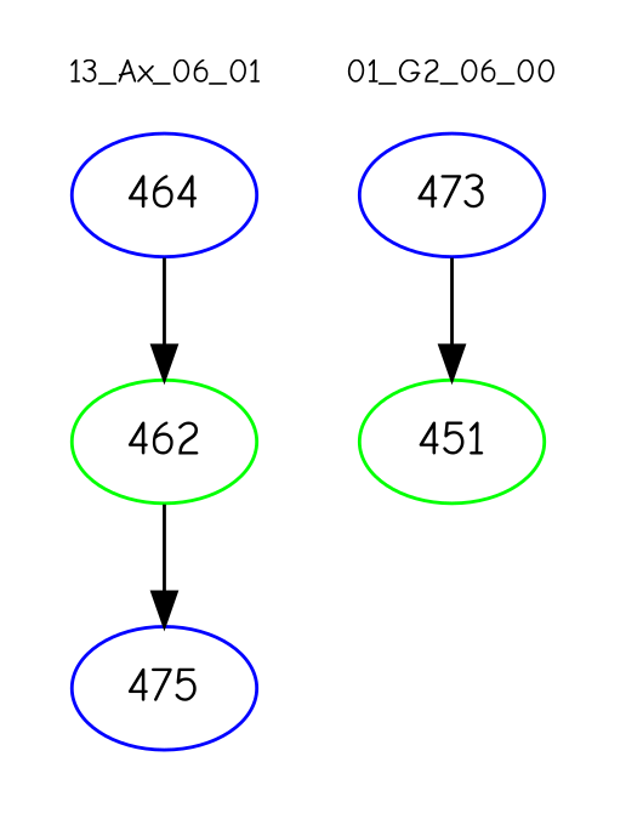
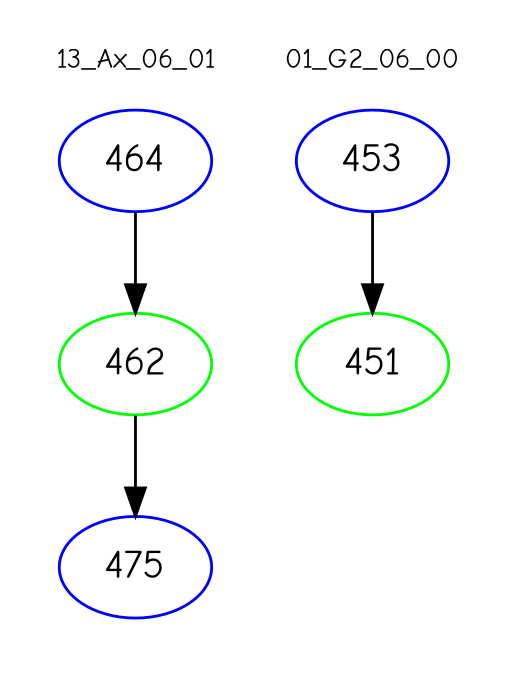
  digraph {
    fontname="Comic Neue"
    node [color=blue fontname="Comic Neue"]
    edge [color=black fontname="Comic Neue"]
    n1 [label=464]
    n2 [color=green label=462]
    n3 [label=475]
-   n4 [label=473]
+   n4 [label=453]
    n5 [color=green label=451]
    subgraph cluster_1 {
      color=white
      fontsize=10
      label="13_Ax_06_01"
      n1
      n2
      n3
    }
    subgraph cluster_2 {
      color=white
      fontsize=10
      label="01_G2_06_00"
      n4
      n5
    }
    n1 -> n2
    n2 -> n3
    n4 -> n5
  }
